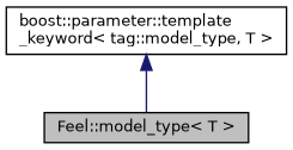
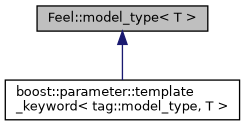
  digraph {
    node [color=black fontname=Helvetica fontsize=10 shape=record style=filled]
    n1 [fillcolor=grey75 fontcolor=black height=0.2 label="Feel::model_type\< T \>" width=0.4]
    n2 [fillcolor=white height=0.2 label="boost::parameter::template\l_keyword\< tag::model_type, T \>" width=0.4]
-   n2 -> n1 [color=midnightblue dir=back fontname=Helvetica fontsize=10 labelfontname=Helvetica labelfontsize=10 style=solid]
+   n1 -> n2 [color=midnightblue dir=back fontname=Helvetica fontsize=10 labelfontname=Helvetica labelfontsize=10 style=solid]
  }
